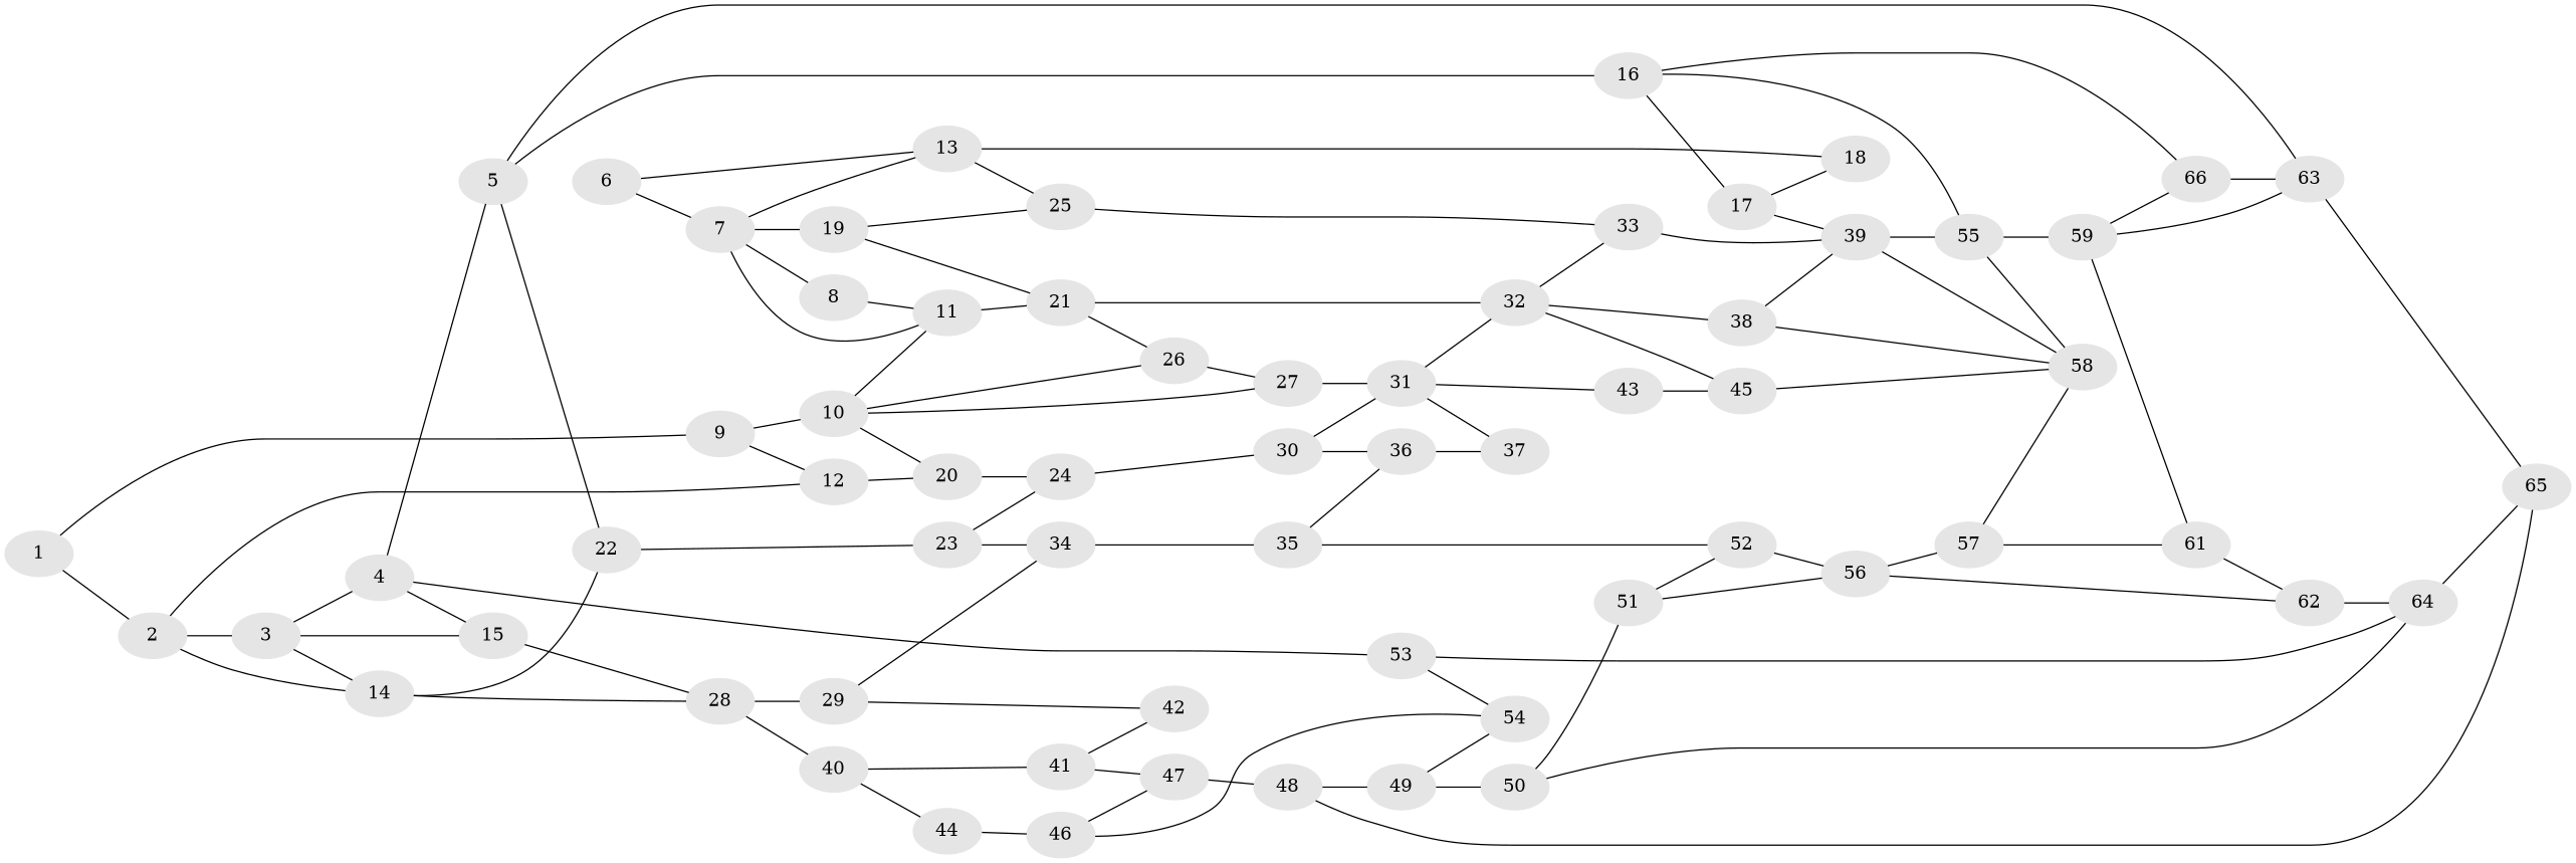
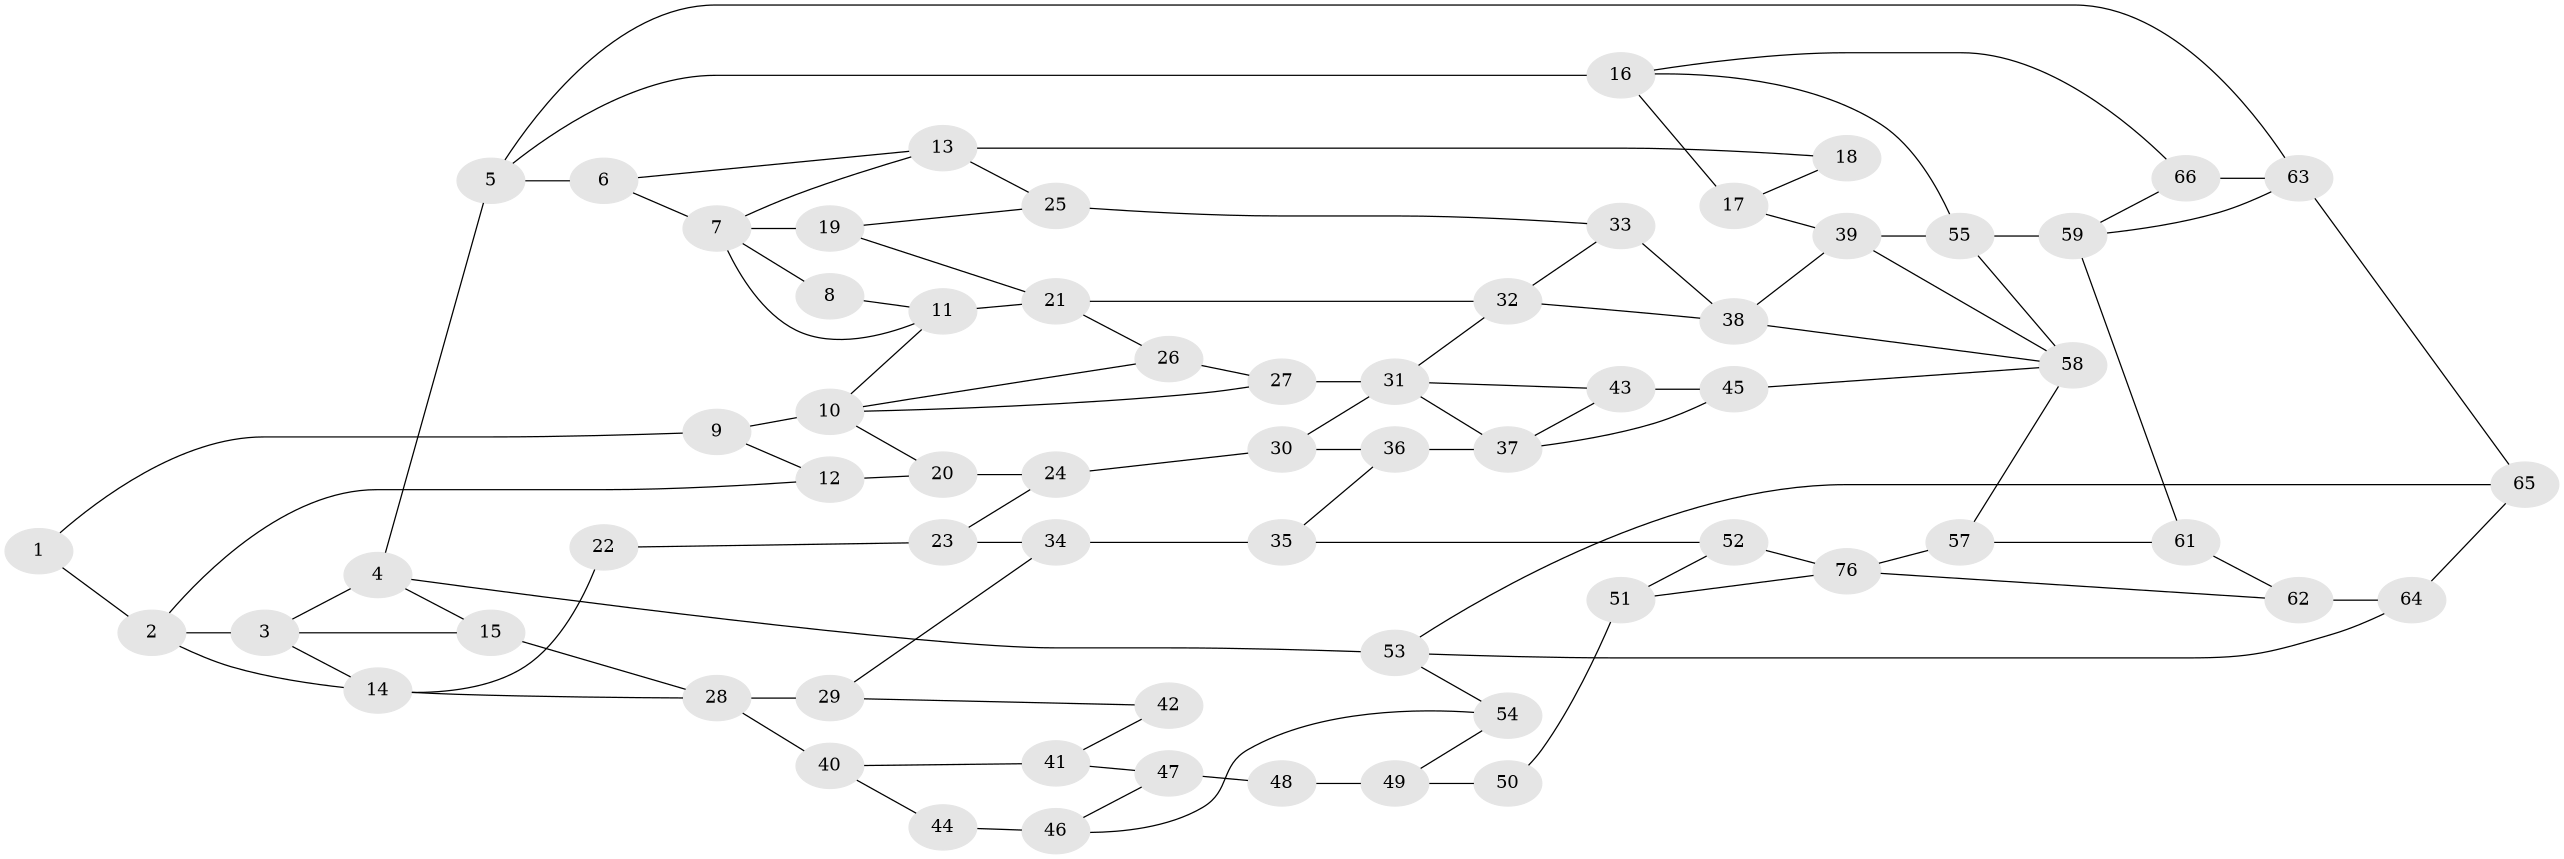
  graph {
    rankdir=LR
    node [color=gray90 style=filled]
    edge [weight=1.0]
    1
    2
    9
    3
    12
    14
    10
    4
    15
    20
    22
    28
    5
    53
    6
    16
    63
    54
    64
    65
    7
    13
    17
    55
    n25 [label=66]
    8
    11
    19
    18
    25
    21
    26
    27
    24
    31
    32
    33
    23
    29
    40
    39
    58
    59
    30
    38
    45
    34
    42
    35
    36
    37
    43
    44
    41
    46
    52
-   56
+   56 [label=76]
    47
    48
    49
    50
    51
    57
    62
    61
    1 -- 2
    1 -- 9
    2 -- 3 [weight=2.0]
    2 -- 12
    2 -- 14 [weight=2.0]
    9 -- 12
    9 -- 10
    3 -- 14
    3 -- 4
    3 -- 15
    12 -- 20
    14 -- 22
    14 -- 28
    10 -- 20
    10 -- 11 [weight=2.0]
    10 -- 26
    10 -- 27
    4 -- 15
    4 -- 5
    4 -- 53
    15 -- 28
    20 -- 24
    22 -- 23
    28 -- 29 [weight=2.0]
    28 -- 40
-   5 -- 22
+   5 -- 6
    5 -- 16
    5 -- 63
    53 -- 54
    53 -- 64
-   48 -- 65
+   53 -- 65
    6 -- 7
    6 -- 13
    16 -- 17
    16 -- 55
    16 -- n25 [weight=2.0]
    63 -- 65 [weight=2.0]
    64 -- 65
    7 -- 13
    7 -- 8
    7 -- 11
    7 -- 19 [weight=2.0]
    13 -- 18 [weight=2.0]
    13 -- 25
    17 -- 18
    17 -- 39 [weight=2.0]
    55 -- 58
    55 -- 59
    n25 -- 63 [weight=3.0]
    8 -- 11
    11 -- 21
    19 -- 25
    19 -- 21
    25 -- 33
    21 -- 26
    21 -- 32 [weight=2.0]
    26 -- 27
    27 -- 31
    24 -- 30
    31 -- 32
    31 -- 37
    31 -- 43
    32 -- 33
    32 -- 38
-   32 -- 45
-   33 -- 39
+   37 -- 45
+   33 -- 38
    23 -- 24
    23 -- 34
    29 -- 34
    29 -- 42
    40 -- 44
    40 -- 41
    39 -- 55 [weight=2.0]
    39 -- 58
    59 -- 63
    59 -- n25
    59 -- 61
    30 -- 31
    30 -- 36
    38 -- 39
    38 -- 58
    45 -- 58
    34 -- 35
    35 -- 36
    35 -- 52
    36 -- 37 [weight=4.0]
+   37 -- 43
    43 -- 45
    44 -- 46
    41 -- 42 [weight=2.0]
    41 -- 47 [weight=3.0]
    46 -- 54
    46 -- 47
    52 -- 56
    56 -- 57 [weight=2.0]
    56 -- 62 [weight=2.0]
    47 -- 48 [weight=2.0]
    48 -- 49
    49 -- 54
    49 -- 50
-   50 -- 64
    50 -- 51
    51 -- 52
    51 -- 56
    57 -- 58 [weight=2.0]
    57 -- 61
    62 -- 64 [weight=2.0]
    61 -- 62
  }
